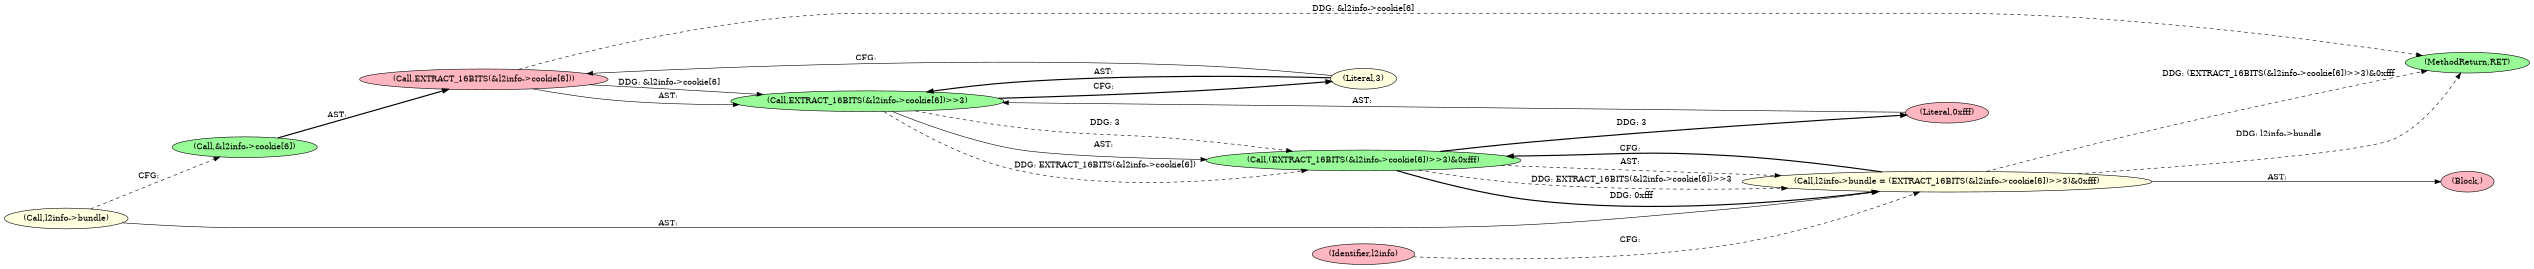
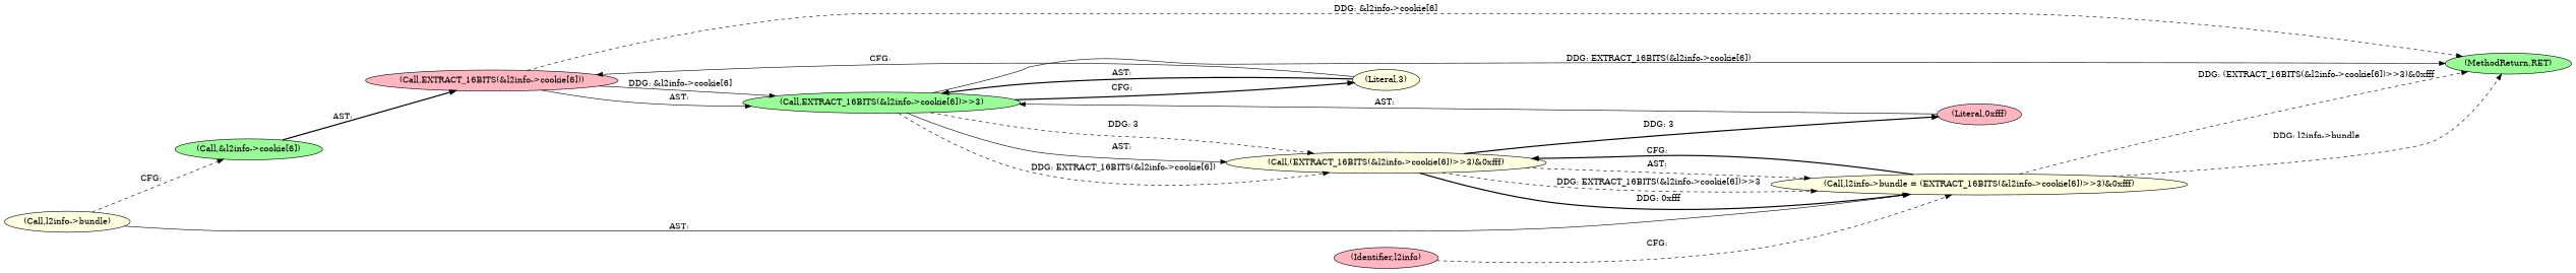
  digraph {
    rankdir=LR
    node [fillcolor=lightpink style=filled]
    edge [style=dashed]
    n1 [label="(Call,EXTRACT_16BITS(&l2info->cookie[6]))"]
    n2 [fillcolor=palegreen label="(Call,EXTRACT_16BITS(&l2info->cookie[6])>>3)"]
    n3 [fillcolor=palegreen label="(MethodReturn,RET)"]
-   n4 [fillcolor=palegreen label="(Call,(EXTRACT_16BITS(&l2info->cookie[6])>>3)&0xfff)"]
+   n4 [fillcolor=lightyellow label="(Call,(EXTRACT_16BITS(&l2info->cookie[6])>>3)&0xfff)"]
    n5 [fillcolor=lightyellow label="(Literal,3)"]
    n6 [fillcolor=palegreen label="(Call,&l2info->cookie[6])"]
    n7 [fillcolor=lightyellow label="(Call,l2info->bundle = (EXTRACT_16BITS(&l2info->cookie[6])>>3)&0xfff)"]
    n8 [label="(Literal,0xfff)"]
-   n9 [label="(Block,)"]
    n10 [label="(Identifier,l2info)"]
    n11 [fillcolor=lightyellow label="(Call,l2info->bundle)"]
    n1 -> n2 [label="AST: " style=solid]
    n1 -> n2 [label="DDG: &l2info->cookie[6]" style=solid]
    n1 -> n3 [label="DDG: &l2info->cookie[6]"]
+   n2 -> n3 [label="DDG: EXTRACT_16BITS(&l2info->cookie[6])" style=solid]
    n2 -> n4 [label="AST: " style=solid]
    n2 -> n4 [label="DDG: EXTRACT_16BITS(&l2info->cookie[6])"]
    n2 -> n4 [label="DDG: 3"]
    n2 -> n5 [label="CFG: " style=bold]
    n4 -> n7 [label="AST: "]
    n4 -> n7 [label="DDG: EXTRACT_16BITS(&l2info->cookie[6])>>3"]
    n4 -> n7 [label="DDG: 0xfff" style=bold]
    n4 -> n8 [label="DDG: 3" style=bold]
    n5 -> n1 [label="CFG: " style=solid]
    n5 -> n2 [label="AST: " style=bold]
    n6 -> n1 [label="AST: " style=bold]
    n7 -> n3 [label="DDG: (EXTRACT_16BITS(&l2info->cookie[6])>>3)&0xfff"]
    n7 -> n3 [label="DDG: l2info->bundle"]
    n7 -> n4 [label="CFG: " style=bold]
-   n7 -> n9 [label="AST: " style=solid]
    n8 -> n2 [label="AST: " style=solid]
    n10 -> n7 [label="CFG: "]
    n11 -> n6 [label="CFG: "]
    n11 -> n7 [label="AST: " style=solid]
  }
